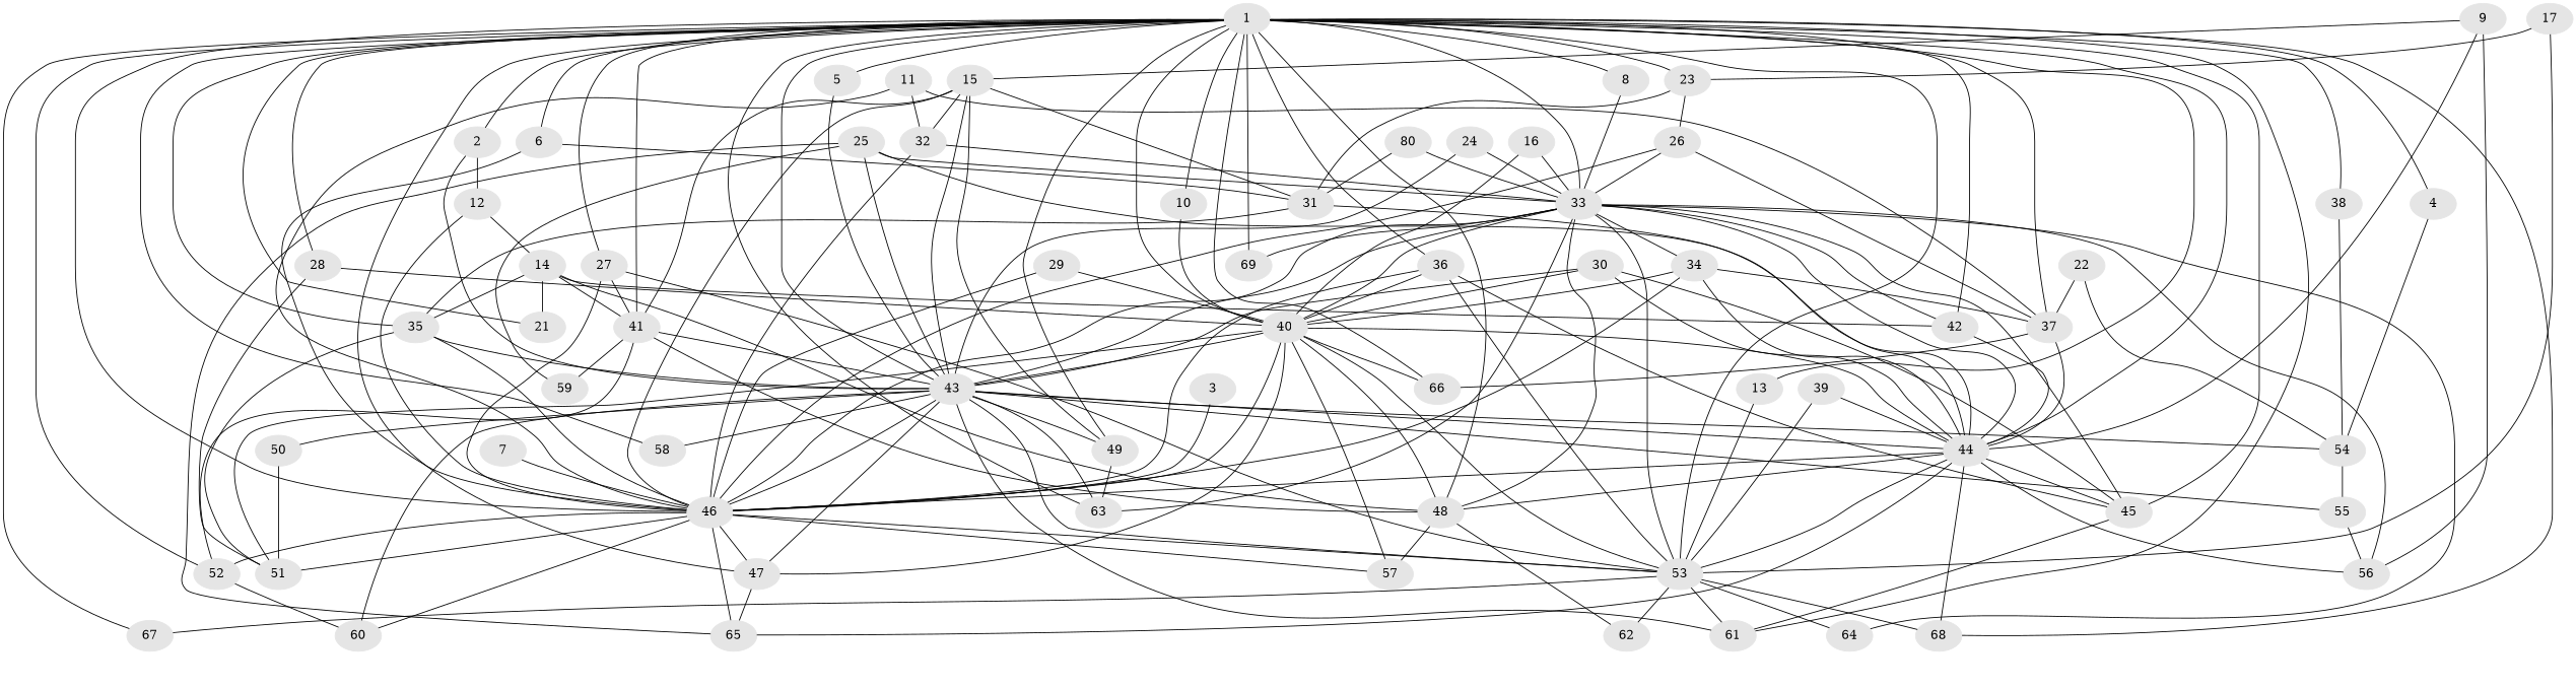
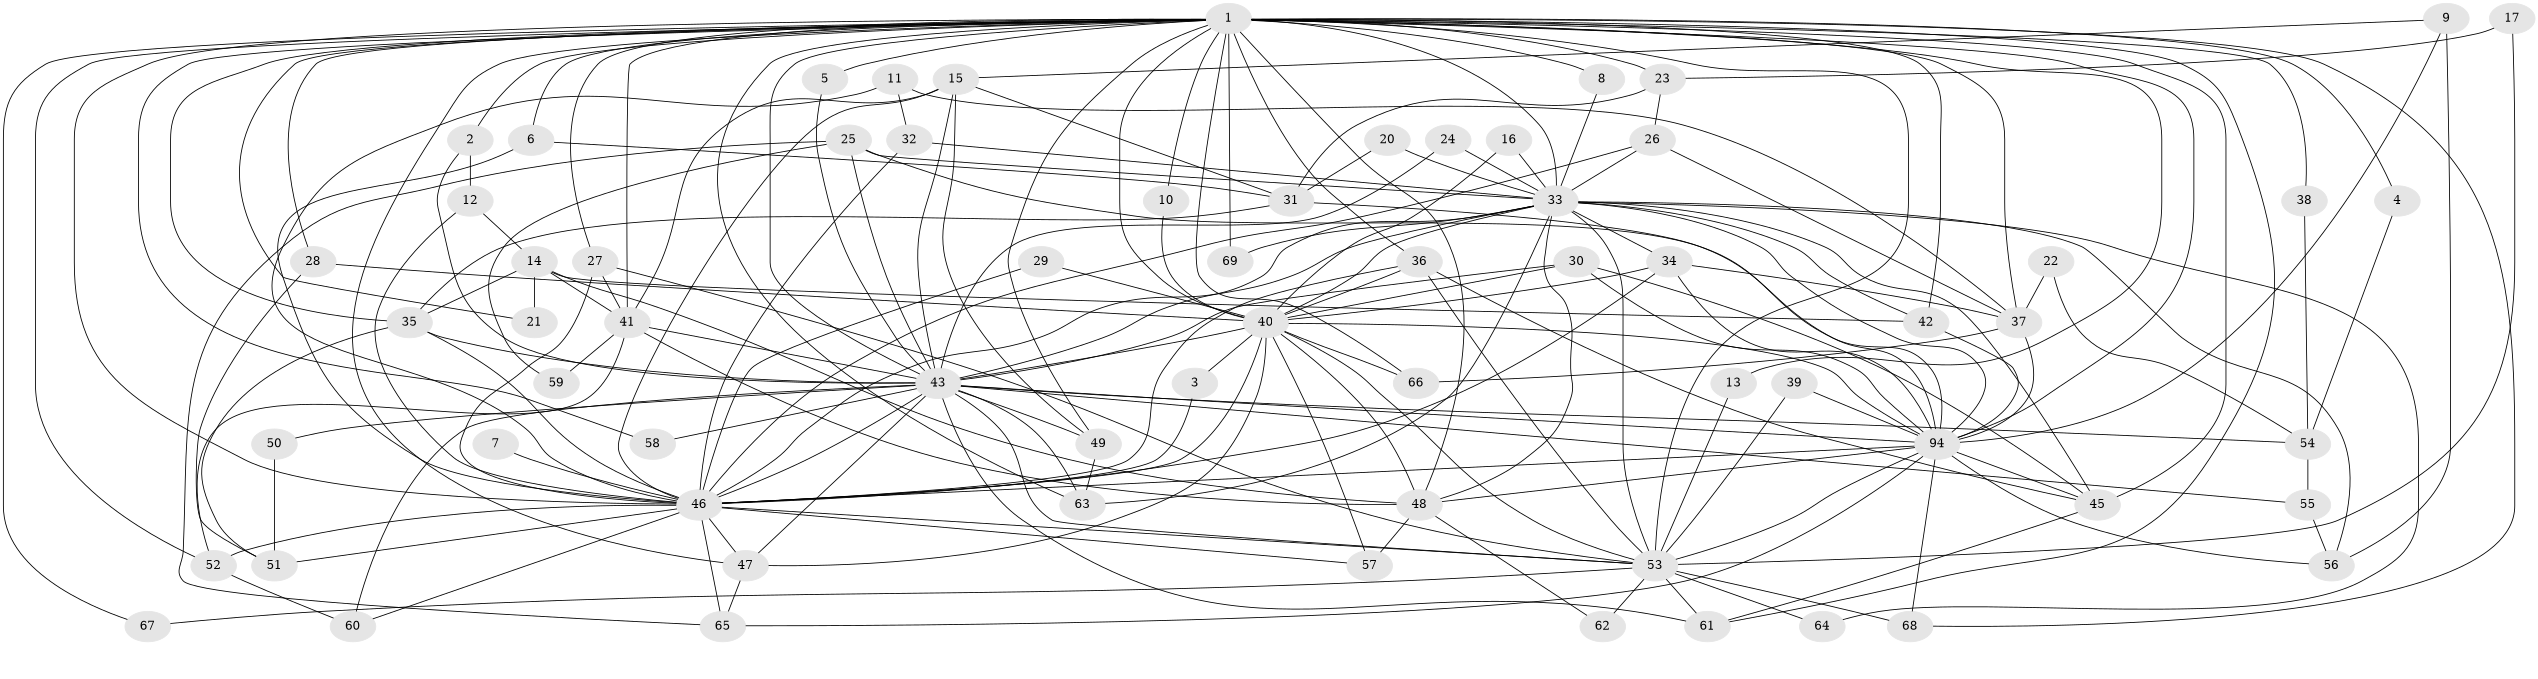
  graph {
    node [color=gray90 style=filled]
    edge [weight=1.0]
    1
    2
    4
    5
    6
    8
    10
    13
    21
    23
    27
    28
    33
    35
    36
    37
    38
    40
    41
    42
    43
-   44
+   44 [label=94]
    45
    46
    47
    48
    49
    52
    53
    58
    61
    63
    66
    67
    68
    69
    12
    54
    31
    26
    51
    56
    34
    64
    57
    59
    50
    55
    60
    65
    62
    14
    3
    7
    9
    15
    32
    11
    16
    17
-   20 [label=80]
+   20
    22
    24
    25
    29
    30
    39
    1 -- 2
    1 -- 4 [weight=2.0]
    1 -- 5
    1 -- 6
    1 -- 8
    1 -- 10
    1 -- 13
    1 -- 21
    1 -- 23
    1 -- 27
    1 -- 28
    1 -- 33 [weight=4.0]
    1 -- 35
    1 -- 36
    1 -- 37 [weight=2.0]
    1 -- 38
    1 -- 40 [weight=7.0]
    1 -- 41
    1 -- 42
    1 -- 43 [weight=3.0]
    1 -- 44 [weight=4.0]
    1 -- 45 [weight=2.0]
    1 -- 46 [weight=3.0]
    1 -- 47
    1 -- 48
    1 -- 49
    1 -- 52
    1 -- 53 [weight=5.0]
    1 -- 58
    1 -- 61
    1 -- 63
    1 -- 66
    1 -- 67
    1 -- 68
    1 -- 69
    2 -- 43
    2 -- 12
    4 -- 54 [weight=2.0]
    5 -- 43
    6 -- 46
    6 -- 31
    8 -- 33
    10 -- 40
    13 -- 53
    23 -- 31
    23 -- 26
    27 -- 41
    27 -- 46
    27 -- 53
    28 -- 40
    28 -- 51
    33 -- 40 [weight=2.0]
    33 -- 42
    33 -- 43
    33 -- 44
    33 -- 45
    33 -- 46
    33 -- 48
    33 -- 53 [weight=2.0]
    33 -- 63
    33 -- 69
    33 -- 56
    33 -- 34
    33 -- 64
    35 -- 43 [weight=2.0]
    35 -- 46
    35 -- 51
    36 -- 40
    36 -- 45
    36 -- 46
    36 -- 53
    37 -- 44
    37 -- 66
    38 -- 54
    40 -- 43 [weight=2.0]
    40 -- 44 [weight=2.0]
    40 -- 46 [weight=2.0]
    40 -- 47
    40 -- 48 [weight=2.0]
    40 -- 53 [weight=2.0]
    40 -- 66
-   40 -- 51
+   40 -- 3
    40 -- 57
    41 -- 43
    41 -- 48
    41 -- 52
    41 -- 59
    42 -- 44
    43 -- 44
    43 -- 46 [weight=2.0]
    43 -- 47
    43 -- 49
    43 -- 53
    43 -- 58
    43 -- 61
    43 -- 63
    43 -- 54
    43 -- 50 [weight=3.0]
    43 -- 55
    43 -- 60
    44 -- 45
    44 -- 46
    44 -- 48
    44 -- 53
    44 -- 68
    44 -- 56
    44 -- 65
    45 -- 61
    46 -- 47
    46 -- 52 [weight=3.0]
    46 -- 53 [weight=2.0]
    46 -- 51
    46 -- 57
    46 -- 60
    46 -- 65
    47 -- 65
    48 -- 57
    48 -- 62
    49 -- 63
    52 -- 60
    53 -- 61
    53 -- 67
    53 -- 68 [weight=2.0]
    53 -- 64
    53 -- 62
    12 -- 46
    12 -- 14
    54 -- 55
    31 -- 35
    31 -- 44
    26 -- 33
    26 -- 37
    26 -- 46
    34 -- 37
    34 -- 40
    34 -- 44
    34 -- 46 [weight=2.0]
    50 -- 51
    55 -- 56
    14 -- 21
    14 -- 35
    14 -- 41
    14 -- 42
    14 -- 48
    3 -- 46
    7 -- 46
    9 -- 44
    9 -- 56
    9 -- 15
    15 -- 41
    15 -- 43
    15 -- 46 [weight=2.0]
    15 -- 49
    15 -- 31
-   15 -- 32
    32 -- 33
    32 -- 46
    11 -- 37
    11 -- 46
    11 -- 32
    16 -- 33
    16 -- 40
    17 -- 23
    17 -- 53
    20 -- 33
    20 -- 31
    22 -- 37
    22 -- 54
    24 -- 33
    24 -- 43
    25 -- 33
    25 -- 43
    25 -- 44
    25 -- 59
    25 -- 65
    29 -- 40
    29 -- 46
    30 -- 40
    30 -- 43
    30 -- 44
    30 -- 45
    39 -- 44
    39 -- 53
  }
